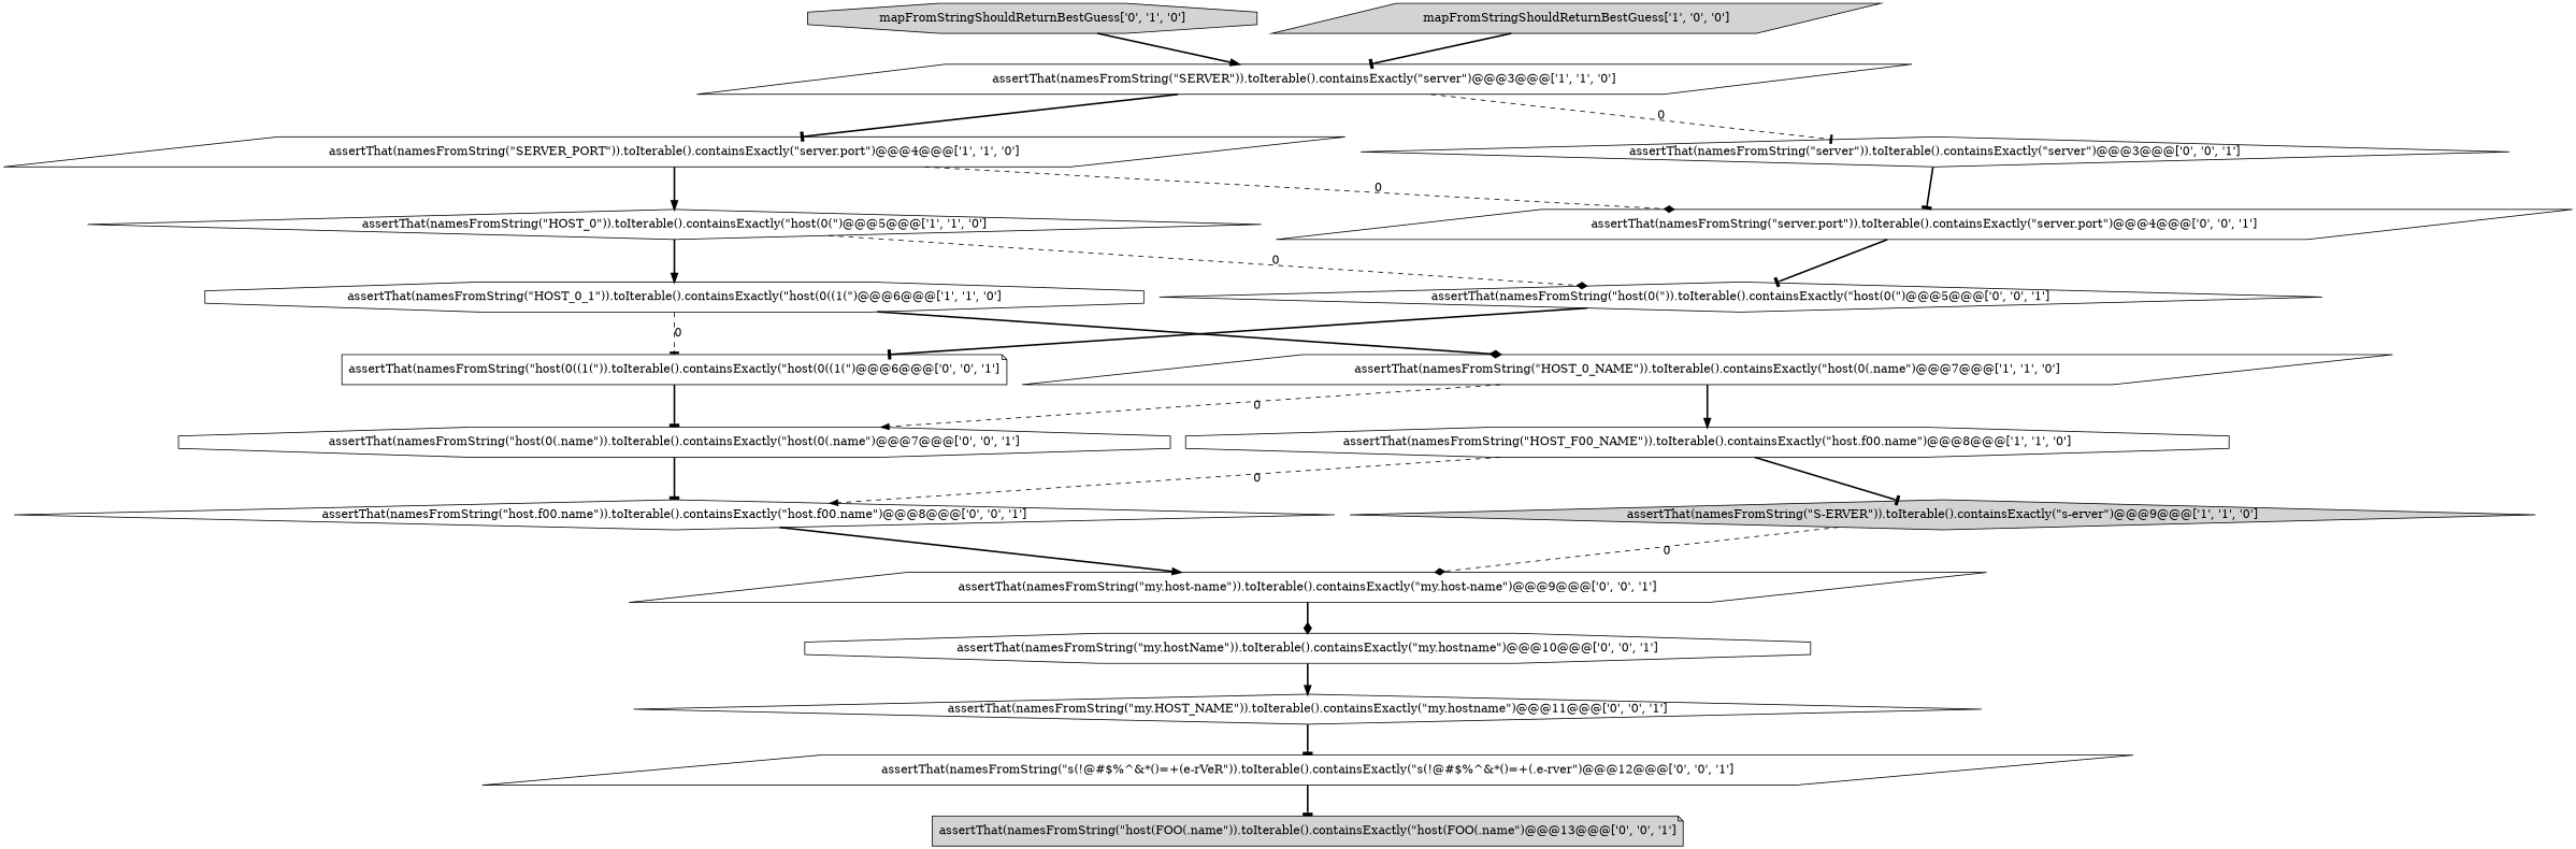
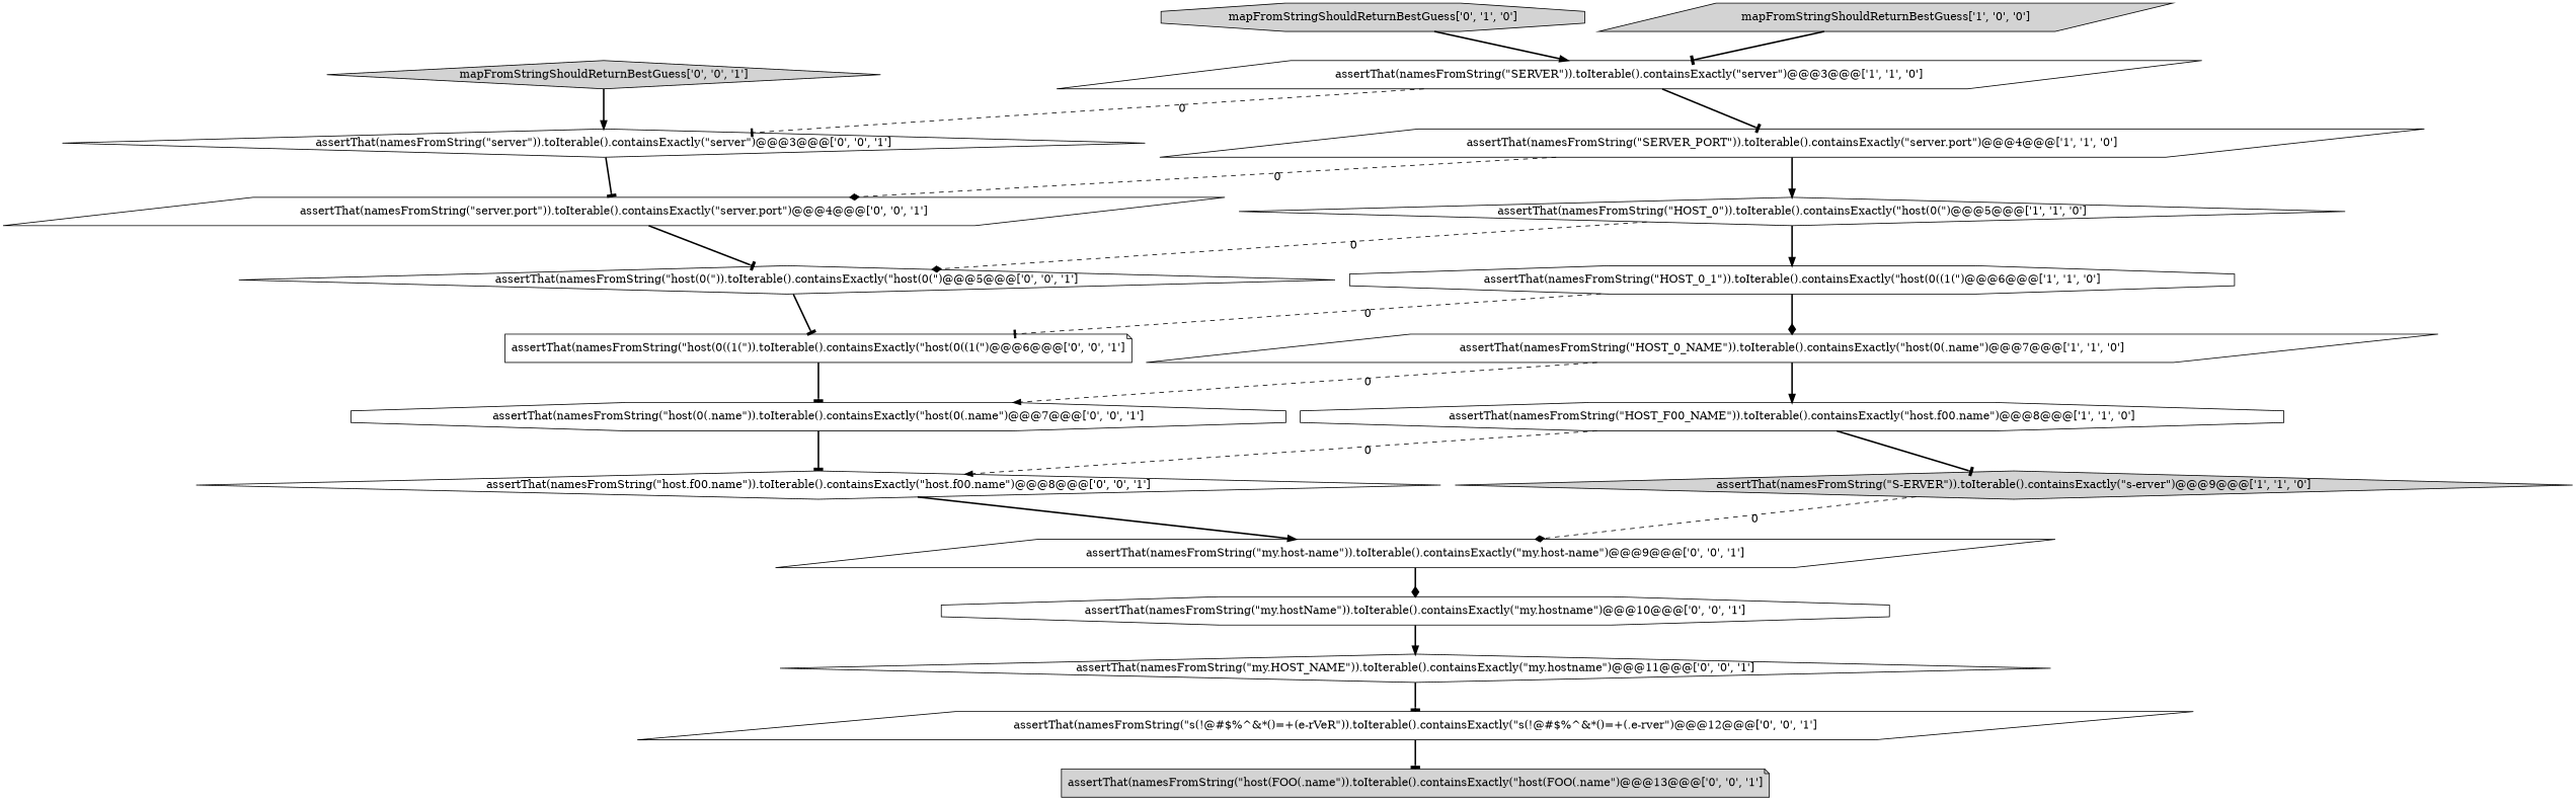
  digraph {
    node [fillcolor=white shape=parallelogram style=filled]
    edge [style=bold arrowhead=tee]
    n1 [label="assertThat(namesFromString(\"SERVER_PORT\")).toIterable().containsExactly(\"server.port\")@@@4@@@['1', '1', '0']"]
    n2 [label="assertThat(namesFromString(\"server.port\")).toIterable().containsExactly(\"server.port\")@@@4@@@['0', '0', '1']"]
    n3 [label="assertThat(namesFromString(\"HOST_0\")).toIterable().containsExactly(\"host(0(\")@@@5@@@['1', '1', '0']" shape=diamond]
    n4 [label="assertThat(namesFromString(\"host(0(\")).toIterable().containsExactly(\"host(0(\")@@@5@@@['0', '0', '1']" shape=diamond]
+   n5 [fillcolor=lightgray label="mapFromStringShouldReturnBestGuess['0', '0', '1']" shape=diamond]
    n6 [label="assertThat(namesFromString(\"server\")).toIterable().containsExactly(\"server\")@@@3@@@['0', '0', '1']" shape=diamond]
    n7 [label="assertThat(namesFromString(\"HOST_0_1\")).toIterable().containsExactly(\"host(0((1(\")@@@6@@@['1', '1', '0']" shape=octagon]
    n8 [label="assertThat(namesFromString(\"host(0((1(\")).toIterable().containsExactly(\"host(0((1(\")@@@6@@@['0', '0', '1']" shape=note]
    n9 [label="assertThat(namesFromString(\"HOST_0_NAME\")).toIterable().containsExactly(\"host(0(.name\")@@@7@@@['1', '1', '0']"]
    n10 [label="assertThat(namesFromString(\"host(0(.name\")).toIterable().containsExactly(\"host(0(.name\")@@@7@@@['0', '0', '1']" shape=octagon]
    n11 [label="assertThat(namesFromString(\"SERVER\")).toIterable().containsExactly(\"server\")@@@3@@@['1', '1', '0']"]
    n12 [label="assertThat(namesFromString(\"host.f00.name\")).toIterable().containsExactly(\"host.f00.name\")@@@8@@@['0', '0', '1']" shape=diamond]
    n13 [label="assertThat(namesFromString(\"my.host-name\")).toIterable().containsExactly(\"my.host-name\")@@@9@@@['0', '0', '1']"]
    n14 [label="assertThat(namesFromString(\"HOST_F00_NAME\")).toIterable().containsExactly(\"host.f00.name\")@@@8@@@['1', '1', '0']" shape=octagon]
    n15 [fillcolor=lightgray label="assertThat(namesFromString(\"S-ERVER\")).toIterable().containsExactly(\"s-erver\")@@@9@@@['1', '1', '0']" shape=diamond]
    n16 [label="assertThat(namesFromString(\"my.hostName\")).toIterable().containsExactly(\"my.hostname\")@@@10@@@['0', '0', '1']" shape=octagon]
    n17 [label="assertThat(namesFromString(\"my.HOST_NAME\")).toIterable().containsExactly(\"my.hostname\")@@@11@@@['0', '0', '1']" shape=diamond]
    n18 [label="assertThat(namesFromString(\"s(!@#$%^&*()=+(e-rVeR\")).toIterable().containsExactly(\"s(!@#$%^&*()=+(.e-rver\")@@@12@@@['0', '0', '1']"]
    n19 [fillcolor=lightgray label="assertThat(namesFromString(\"host(FOO(.name\")).toIterable().containsExactly(\"host(FOO(.name\")@@@13@@@['0', '0', '1']" shape=note]
    n20 [fillcolor=lightgray label="mapFromStringShouldReturnBestGuess['0', '1', '0']" shape=octagon]
    n21 [fillcolor=lightgray label="mapFromStringShouldReturnBestGuess['1', '0', '0']"]
    n1 -> n2 [label=0 style=dashed arrowhead=diamond]
    n1 -> n3 [arrowhead=normal]
    n2 -> n4
    n3 -> n4 [label=0 style=dashed arrowhead=diamond]
    n3 -> n7 [arrowhead=normal]
    n4 -> n8
+   n5 -> n6 [arrowhead=normal]
    n6 -> n2
    n7 -> n8 [label=0 style=dashed]
    n7 -> n9 [arrowhead=diamond]
    n8 -> n10
    n9 -> n10 [label=0 style=dashed arrowhead=normal]
    n9 -> n14 [arrowhead=normal]
    n10 -> n12
    n11 -> n1
    n11 -> n6 [label=0 style=dashed]
    n12 -> n13 [arrowhead=normal]
    n13 -> n16 [arrowhead=diamond]
    n14 -> n12 [label=0 style=dashed arrowhead=normal]
    n14 -> n15
    n15 -> n13 [label=0 style=dashed arrowhead=diamond]
    n16 -> n17 [arrowhead=normal]
    n17 -> n18
    n18 -> n19
    n20 -> n11 [arrowhead=normal]
    n21 -> n11
  }
